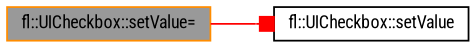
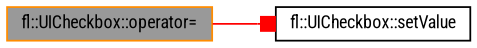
  digraph {
    rankdir=LR
    fontname="Roboto Condensed"
    node [fontname="Roboto Condensed" fontsize=10 shape=box style=filled]
-   n1 [color=darkorange fillcolor=grey60 fontcolor=black height=0.2 label="fl::UICheckbox::setValue=" width=0.4]
+   n1 [color=darkorange fillcolor=grey60 fontcolor=black height=0.2 label="fl::UICheckbox::operator=" width=0.4]
    n2 [color=black fillcolor=white height=0.2 label="fl::UICheckbox::setValue" width=0.4]
    n1 -> n2 [color=red fontname="Roboto Condensed" fontsize=10 labelfontname=Helvetica labelfontsize=10 style=solid arrowhead=box]
  }
